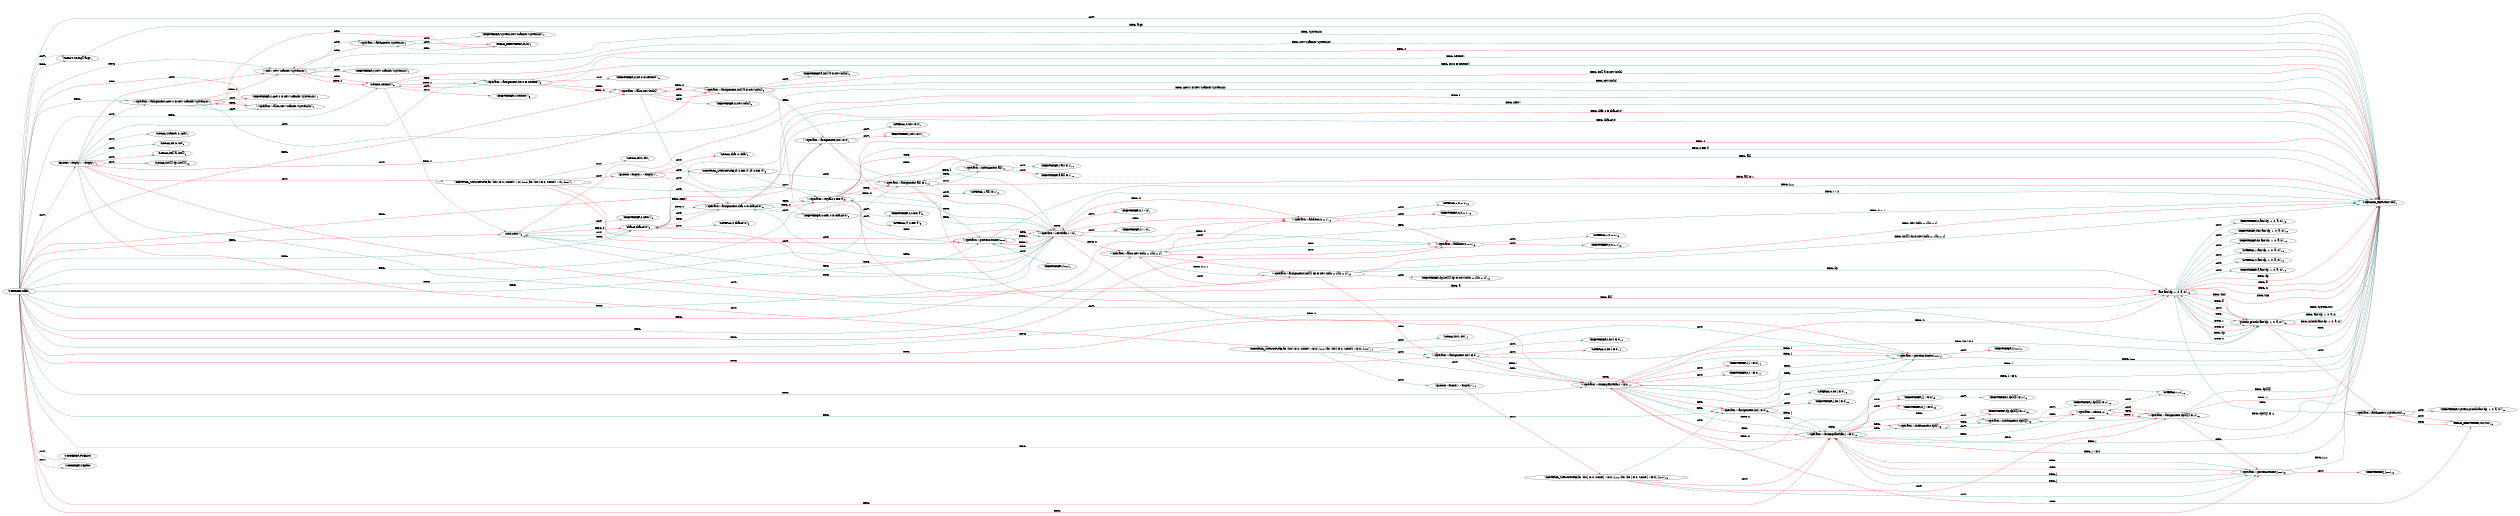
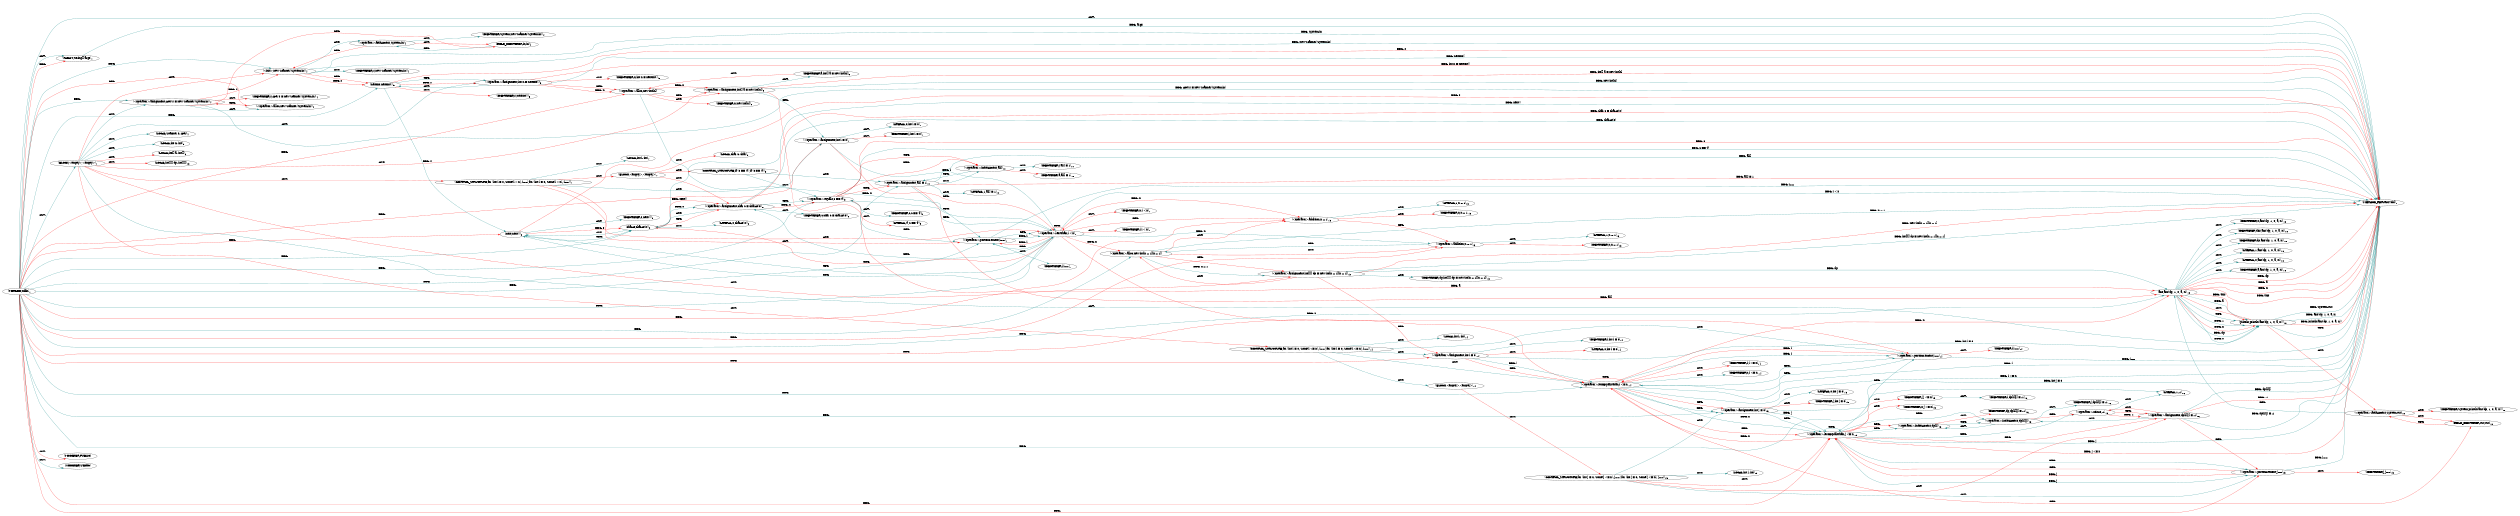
  digraph {
    rankdir=LR
    edge [color=teal]
    n1 [label=<(METHOD,main)<SUB>1</SUB>>]
    n2 [label=<(PARAM,String[] args)<SUB>1</SUB>>]
    n3 [label=<(BLOCK,&lt;empty&gt;,&lt;empty&gt;)<SUB>1</SUB>>]
    n4 [label=<(&lt;operator&gt;.assignment,ANY s = new Scanner(System.in))<SUB>4</SUB>>]
    n5 [label=<(&lt;operator&gt;.alloc,new Scanner(System.in))<SUB>4</SUB>>]
    n6 [label=<(&lt;init&gt;,new Scanner(System.in))<SUB>4</SUB>>]
    n7 [label=<(nextInt,nextInt())<SUB>5</SUB>>]
    n8 [label=<(&lt;operator&gt;.alloc,new int[n])>]
    n9 [label=<(&lt;operator&gt;.assignment,int i = 0)<SUB>7</SUB>>]
    n10 [label=<(&lt;operator&gt;.lessThan,i &lt; n)<SUB>7</SUB>>]
    n11 [label=<(&lt;operator&gt;.postIncrement,i++)<SUB>7</SUB>>]
    n12 [label=<(charAt,charAt(0))<SUB>8</SUB>>]
    n13 [label=<(next,next())<SUB>8</SUB>>]
    n14 [label=<(&lt;operator&gt;.equals,c == 'f')<SUB>9</SUB>>]
    n15 [label=<(&lt;operator&gt;.assignment,a[i] = 1)<SUB>10</SUB>>]
    n16 [label=<(&lt;operator&gt;.alloc,new int[n + 1][n + 1])>]
    n17 [label=<(&lt;operator&gt;.addition,n + 1)<SUB>13</SUB>>]
    n18 [label=<(&lt;operator&gt;.addition,n + 1)<SUB>13</SUB>>]
    n19 [label=<(&lt;operator&gt;.assignment,int i = 0)<SUB>14</SUB>>]
    n20 [label=<(&lt;operator&gt;.lessEqualsThan,i &lt;= n)<SUB>14</SUB>>]
    n21 [label=<(&lt;operator&gt;.postIncrement,i++)<SUB>14</SUB>>]
    n22 [label=<(&lt;operator&gt;.assignment,int j = 0)<SUB>15</SUB>>]
    n23 [label=<(&lt;operator&gt;.lessEqualsThan,j &lt;= n)<SUB>15</SUB>>]
    n24 [label=<(&lt;operator&gt;.postIncrement,j++)<SUB>15</SUB>>]
    n25 [label=<(ans,ans(dp, 1, 0, a, n))<SUB>18</SUB>>]
    n26 [label=<(MODIFIER,PUBLIC)>]
    n27 [label=<(MODIFIER,STATIC)>]
    n28 [label=<(METHOD_RETURN,void)<SUB>1</SUB>>]
    n29 [label=<(LITERAL,1,-1)<SUB>16</SUB>>]
    n30 [label=<(LOCAL,Scanner s: ANY)<SUB>4</SUB>>]
    n31 [label=<(LOCAL,int n: int)<SUB>5</SUB>>]
    n32 [label=<(&lt;operator&gt;.assignment,int n = nextInt())<SUB>5</SUB>>]
    n33 [label=<(LOCAL,int[] a: int[])<SUB>6</SUB>>]
    n34 [label=<(&lt;operator&gt;.assignment,int[] a = new int[n])<SUB>6</SUB>>]
    n35 [label=<(CONTROL_STRUCTURE,for (int i = 0; Some(i &lt; n); i++),for (int i = 0; Some(i &lt; n); i++))<SUB>7</SUB>>]
    n36 [label=<(LOCAL,int[][] dp: int[][])<SUB>13</SUB>>]
    n37 [label=<(&lt;operator&gt;.assignment,int[][] dp = new int[n + 1][n + 1])<SUB>13</SUB>>]
    n38 [label=<(CONTROL_STRUCTURE,for (int i = 0; Some(i &lt;= n); i++),for (int i = 0; Some(i &lt;= n); i++))<SUB>14</SUB>>]
    n39 [label=<(println,println(ans(dp, 1, 0, a, n)))<SUB>18</SUB>>]
    n40 [label=<(IDENTIFIER,s,ANY s = new Scanner(System.in))<SUB>4</SUB>>]
    n41 [label=<(FIELD_IDENTIFIER,in,in)<SUB>4</SUB>>]
    n42 [label=<(IDENTIFIER,s,new Scanner(System.in))<SUB>4</SUB>>]
    n43 [label=<(&lt;operator&gt;.fieldAccess,System.in)<SUB>4</SUB>>]
    n44 [label=<(IDENTIFIER,s,nextInt())<SUB>5</SUB>>]
    n45 [label=<(IDENTIFIER,n,new int[n])<SUB>6</SUB>>]
    n46 [label=<(IDENTIFIER,i,int i = 0)<SUB>7</SUB>>]
    n47 [label=<(LITERAL,0,int i = 0)<SUB>7</SUB>>]
    n48 [label=<(IDENTIFIER,i,i &lt; n)<SUB>7</SUB>>]
    n49 [label=<(IDENTIFIER,n,i &lt; n)<SUB>7</SUB>>]
    n50 [label=<(&lt;operator&gt;.assignment,char c = charAt(0))<SUB>8</SUB>>]
    n51 [label=<(IDENTIFIER,i,i++)<SUB>7</SUB>>]
    n52 [label=<(LITERAL,0,charAt(0))<SUB>8</SUB>>]
    n53 [label=<(IDENTIFIER,s,next())<SUB>8</SUB>>]
    n54 [label=<(IDENTIFIER,c,c == 'f')<SUB>9</SUB>>]
    n55 [label=<(LITERAL,'f',c == 'f')<SUB>9</SUB>>]
    n56 [label=<(&lt;operator&gt;.indexAccess,a[i])<SUB>10</SUB>>]
    n57 [label=<(LITERAL,1,a[i] = 1)<SUB>10</SUB>>]
    n58 [label=<(IDENTIFIER,n,n + 1)<SUB>13</SUB>>]
    n59 [label=<(LITERAL,1,n + 1)<SUB>13</SUB>>]
    n60 [label=<(IDENTIFIER,n,n + 1)<SUB>13</SUB>>]
    n61 [label=<(LITERAL,1,n + 1)<SUB>13</SUB>>]
    n62 [label=<(IDENTIFIER,i,int i = 0)<SUB>14</SUB>>]
    n63 [label=<(LITERAL,0,int i = 0)<SUB>14</SUB>>]
    n64 [label=<(IDENTIFIER,i,i &lt;= n)<SUB>14</SUB>>]
    n65 [label=<(IDENTIFIER,n,i &lt;= n)<SUB>14</SUB>>]
    n66 [label=<(FIELD_IDENTIFIER,out,out)<SUB>18</SUB>>]
    n67 [label=<(IDENTIFIER,i,i++)<SUB>14</SUB>>]
    n68 [label=<(IDENTIFIER,j,int j = 0)<SUB>15</SUB>>]
    n69 [label=<(LITERAL,0,int j = 0)<SUB>15</SUB>>]
    n70 [label=<(&lt;operator&gt;.minus,-1)<SUB>16</SUB>>]
    n71 [label=<(&lt;operator&gt;.assignment,dp[i][j] = -1)<SUB>16</SUB>>]
    n72 [label=<(IDENTIFIER,j,j &lt;= n)<SUB>15</SUB>>]
    n73 [label=<(IDENTIFIER,n,j &lt;= n)<SUB>15</SUB>>]
    n74 [label=<(&lt;operator&gt;.indexAccess,dp[i][j])<SUB>16</SUB>>]
    n75 [label=<(&lt;operator&gt;.indexAccess,dp[i])<SUB>16</SUB>>]
    n76 [label=<(IDENTIFIER,j,j++)<SUB>15</SUB>>]
    n77 [label=<(IDENTIFIER,this,ans(dp, 1, 0, a, n))<SUB>18</SUB>>]
    n78 [label=<(IDENTIFIER,dp,ans(dp, 1, 0, a, n))<SUB>18</SUB>>]
    n79 [label=<(LITERAL,1,ans(dp, 1, 0, a, n))<SUB>18</SUB>>]
    n80 [label=<(LITERAL,0,ans(dp, 1, 0, a, n))<SUB>18</SUB>>]
    n81 [label=<(IDENTIFIER,a,ans(dp, 1, 0, a, n))<SUB>18</SUB>>]
    n82 [label=<(IDENTIFIER,n,ans(dp, 1, 0, a, n))<SUB>18</SUB>>]
    n83 [label=<(IDENTIFIER,n,int n = nextInt())<SUB>5</SUB>>]
    n84 [label=<(IDENTIFIER,a,int[] a = new int[n])<SUB>6</SUB>>]
    n85 [label=<(LOCAL,int i: int)<SUB>7</SUB>>]
    n86 [label=<(BLOCK,&lt;empty&gt;,&lt;empty&gt;)<SUB>7</SUB>>]
    n87 [label=<(IDENTIFIER,dp,int[][] dp = new int[n + 1][n + 1])<SUB>13</SUB>>]
    n88 [label=<(LOCAL,int i: int)<SUB>14</SUB>>]
    n89 [label=<(BLOCK,&lt;empty&gt;,&lt;empty&gt;)<SUB>14</SUB>>]
    n90 [label=<(&lt;operator&gt;.fieldAccess,System.out)<SUB>18</SUB>>]
    n91 [label=<(IDENTIFIER,System,new Scanner(System.in))<SUB>4</SUB>>]
    n92 [label=<(LOCAL,char c: char)<SUB>8</SUB>>]
    n93 [label=<(CONTROL_STRUCTURE,if (c == 'f'),if (c == 'f'))<SUB>9</SUB>>]
    n94 [label=<(IDENTIFIER,c,char c = charAt(0))<SUB>8</SUB>>]
    n95 [label=<(IDENTIFIER,a,a[i] = 1)<SUB>10</SUB>>]
    n96 [label=<(IDENTIFIER,i,a[i] = 1)<SUB>10</SUB>>]
    n97 [label=<(CONTROL_STRUCTURE,for (int j = 0; Some(j &lt;= n); j++),for (int j = 0; Some(j &lt;= n); j++))<SUB>15</SUB>>]
+   n98 [label=<(LOCAL,int j: int)<SUB>15</SUB>>]
    n99 [label=<(IDENTIFIER,i,dp[i][j] = -1)<SUB>16</SUB>>]
    n100 [label=<(IDENTIFIER,j,dp[i][j] = -1)<SUB>16</SUB>>]
    n101 [label=<(IDENTIFIER,dp,dp[i][j] = -1)<SUB>16</SUB>>]
    n102 [label=<(IDENTIFIER,System,println(ans(dp, 1, 0, a, n)))<SUB>18</SUB>>]
    n1 -> n2 [label="AST: "]
    n1 -> n2 [color=red label="DDG: "]
    n1 -> n3 [label="AST: "]
    n1 -> n4 [label="DDG: "]
    n1 -> n5 [color=red label="CFG: "]
    n1 -> n6 [label="DDG: "]
    n1 -> n7 [label="DDG: "]
    n1 -> n8 [color=red label="DDG: "]
    n1 -> n9 [color=red label="DDG: "]
    n1 -> n10 [label="DDG: "]
    n1 -> n11 [label="DDG: "]
    n1 -> n12 [label="DDG: "]
    n1 -> n13 [color=red label="DDG: "]
    n1 -> n14 [label="DDG: "]
    n1 -> n15 [label="DDG: "]
    n1 -> n16 [label="DDG: "]
    n1 -> n17 [color=red label="DDG: "]
    n1 -> n18 [color=red label="DDG: "]
    n1 -> n19 [color=red label="DDG: "]
    n1 -> n20 [label="DDG: "]
    n1 -> n21 [color=red label="DDG: "]
    n1 -> n22 [label="DDG: "]
    n1 -> n23 [color=red label="DDG: "]
    n1 -> n24 [color=red label="DDG: "]
    n1 -> n25 [label="DDG: "]
    n1 -> n26 [color=red label="AST: "]
    n1 -> n27 [label="AST: "]
    n1 -> n28 [label="AST: "]
    n1 -> n29 [label="DDG: "]
    n2 -> n28 [label="DDG: args"]
    n3 -> n4 [label="AST: "]
    n3 -> n6 [color=red label="AST: "]
    n3 -> n30 [label="AST: "]
    n3 -> n31 [label="AST: "]
    n3 -> n32 [label="AST: "]
    n3 -> n33 [color=red label="AST: "]
    n3 -> n34 [color=red label="AST: "]
    n3 -> n35 [color=red label="AST: "]
    n3 -> n36 [color=red label="AST: "]
    n3 -> n37 [color=red label="AST: "]
    n3 -> n38 [color=red label="AST: "]
    n3 -> n39 [label="AST: "]
    n4 -> n5 [label="AST: "]
    n4 -> n6 [color=red label="DDG: s"]
    n4 -> n28 [label="DDG: ANY s = new Scanner(System.in)"]
    n4 -> n40 [color=red label="AST: "]
    n4 -> n41 [color=red label="CFG: "]
    n5 -> n4 [color=red label="CFG: "]
    n6 -> n7 [color=red label="CFG: "]
    n6 -> n7 [color=red label="DDG: s"]
    n6 -> n28 [label="DDG: System.in"]
    n6 -> n28 [label="DDG: new Scanner(System.in)"]
    n6 -> n42 [label="AST: "]
    n6 -> n43 [label="AST: "]
    n7 -> n13 [label="DDG: s"]
    n7 -> n28 [color=red label="DDG: s"]
    n7 -> n32 [label="CFG: "]
    n7 -> n32 [color=red label="DDG: s"]
    n7 -> n44 [color=red label="AST: "]
    n8 -> n10 [label="DDG: n"]
    n8 -> n34 [color=red label="CFG: "]
    n8 -> n34 [color=red label="DDG: n"]
    n8 -> n45 [color=red label="AST: "]
    n9 -> n10 [color=red label="CFG: "]
    n9 -> n10 [label="DDG: i"]
    n9 -> n46 [color=red label="AST: "]
    n9 -> n47 [label="AST: "]
    n10 -> n10 [color=red label="CDG: "]
    n10 -> n11 [color=red label="DDG: i"]
    n10 -> n11 [label="CDG: "]
    n10 -> n12 [color=red label="CDG: "]
    n10 -> n13 [label="CFG: "]
    n10 -> n13 [label="CDG: "]
    n10 -> n14 [label="CDG: "]
    n10 -> n16 [color=red label="DDG: n"]
    n10 -> n17 [color=red label="CFG: "]
    n10 -> n17 [color=red label="DDG: n"]
    n10 -> n18 [label="DDG: n"]
    n10 -> n20 [color=red label="DDG: n"]
    n10 -> n28 [label="DDG: i &lt; n"]
    n10 -> n48 [color=red label="AST: "]
    n10 -> n49 [color=red label="AST: "]
    n10 -> n50 [label="CDG: "]
    n11 -> n10 [label="CFG: "]
    n11 -> n10 [label="DDG: i"]
    n11 -> n28 [label="DDG: i++"]
    n11 -> n51 [label="AST: "]
    n12 -> n13 [label="AST: "]
    n12 -> n28 [label="DDG: next()"]
    n12 -> n50 [color=red label="CFG: "]
    n12 -> n50 [color=red label="DDG: next()"]
    n12 -> n50 [label="DDG: 0"]
    n12 -> n52 [label="AST: "]
    n13 -> n12 [label="CFG: "]
    n13 -> n12 [color=red label="DDG: s"]
    n13 -> n28 [color=red label="DDG: s"]
    n13 -> n53 [label="AST: "]
    n14 -> n11 [label="CFG: "]
    n14 -> n15 [color=red label="CDG: "]
    n14 -> n28 [color=red label="DDG: c"]
    n14 -> n28 [label="DDG: c == 'f'"]
    n14 -> n54 [label="AST: "]
    n14 -> n55 [color=red label="AST: "]
    n14 -> n56 [color=red label="CFG: "]
    n14 -> n56 [color=red label="CDG: "]
    n15 -> n11 [label="CFG: "]
    n15 -> n25 [color=red label="DDG: a[i]"]
    n15 -> n28 [label="DDG: a[i]"]
    n15 -> n28 [color=red label="DDG: a[i] = 1"]
    n15 -> n56 [label="AST: "]
    n15 -> n57 [label="AST: "]
    n16 -> n17 [color=red label="AST: "]
    n16 -> n18 [color=red label="AST: "]
    n16 -> n28 [label="DDG: n + 1"]
    n16 -> n37 [color=red label="CFG: "]
    n16 -> n37 [label="DDG: n + 1"]
    n17 -> n18 [color=red label="CFG: "]
    n17 -> n58 [color=red label="AST: "]
    n17 -> n59 [label="AST: "]
    n18 -> n16 [label="CFG: "]
    n18 -> n60 [color=red label="AST: "]
    n18 -> n61 [label="AST: "]
    n19 -> n20 [color=red label="CFG: "]
    n19 -> n20 [label="DDG: i"]
    n19 -> n28 [label="DDG: int i = 0"]
    n19 -> n62 [label="AST: "]
    n19 -> n63 [color=red label="AST: "]
    n20 -> n20 [color=red label="CDG: "]
    n20 -> n21 [label="DDG: i"]
    n20 -> n21 [label="CDG: "]
    n20 -> n22 [color=red label="CFG: "]
    n20 -> n22 [label="CDG: "]
    n20 -> n23 [label="DDG: n"]
    n20 -> n23 [color=red label="CDG: "]
    n20 -> n25 [color=red label="DDG: n"]
    n20 -> n28 [label="DDG: i"]
    n20 -> n28 [label="DDG: i &lt;= n"]
    n20 -> n64 [color=red label="AST: "]
-   n20 -> n65 [color=red label="AST: "]
+   n20 -> n65 [label="AST: "]
    n20 -> n66 [color=red label="CFG: "]
    n21 -> n20 [label="CFG: "]
    n21 -> n20 [color=red label="DDG: i"]
    n21 -> n28 [label="DDG: i++"]
    n21 -> n67 [color=red label="AST: "]
    n22 -> n23 [label="CFG: "]
    n22 -> n23 [label="DDG: j"]
+   n22 -> n28 [label="DDG: int j = 0"]
    n22 -> n68 [color=red label="AST: "]
    n22 -> n69 [label="AST: "]
    n23 -> n20 [color=red label="DDG: n"]
    n23 -> n21 [label="CFG: "]
    n23 -> n23 [label="CDG: "]
    n23 -> n24 [label="DDG: j"]
    n23 -> n24 [label="CDG: "]
    n23 -> n28 [label="DDG: j"]
    n23 -> n28 [color=red label="DDG: j &lt;= n"]
    n23 -> n70 [label="CDG: "]
    n23 -> n71 [color=red label="CDG: "]
    n23 -> n72 [color=red label="AST: "]
    n23 -> n73 [color=red label="AST: "]
    n23 -> n74 [label="CDG: "]
    n23 -> n75 [label="CFG: "]
    n23 -> n75 [color=red label="CDG: "]
    n24 -> n23 [color=red label="CFG: "]
    n24 -> n23 [color=red label="DDG: j"]
    n24 -> n28 [label="DDG: j++"]
    n24 -> n76 [color=red label="AST: "]
    n25 -> n28 [color=red label="DDG: dp"]
    n25 -> n28 [color=red label="DDG: a"]
    n25 -> n28 [color=red label="DDG: n"]
    n25 -> n28 [color=red label="DDG: this"]
    n25 -> n39 [label="CFG: "]
    n25 -> n39 [label="DDG: 1"]
    n25 -> n39 [color=red label="DDG: n"]
    n25 -> n39 [label="DDG: dp"]
    n25 -> n39 [label="DDG: 0"]
    n25 -> n39 [color=red label="DDG: this"]
    n25 -> n39 [label="DDG: a"]
    n25 -> n77 [label="AST: "]
    n25 -> n78 [label="AST: "]
    n25 -> n79 [label="AST: "]
    n25 -> n80 [label="AST: "]
    n25 -> n81 [label="AST: "]
    n25 -> n82 [label="AST: "]
    n32 -> n7 [label="AST: "]
    n32 -> n8 [color=red label="CFG: "]
    n32 -> n8 [color=red label="DDG: n"]
    n32 -> n28 [label="DDG: nextInt()"]
    n32 -> n28 [color=red label="DDG: int n = nextInt()"]
    n32 -> n83 [color=red label="AST: "]
-   n34 -> n8 [color=red label="AST: "]
+   n84 -> n8 [color=red label="AST: "]
    n34 -> n9 [label="CFG: "]
    n34 -> n25 [color=red label="DDG: a"]
    n34 -> n28 [label="DDG: new int[n]"]
    n34 -> n28 [color=red label="DDG: int[] a = new int[n]"]
    n34 -> n84 [label="AST: "]
    n35 -> n9 [label="AST: "]
    n35 -> n10 [color=red label="AST: "]
    n35 -> n11 [color=red label="AST: "]
    n35 -> n85 [label="AST: "]
    n35 -> n86 [color=red label="AST: "]
    n37 -> n16 [color=red label="AST: "]
    n37 -> n19 [color=red label="CFG: "]
    n37 -> n25 [label="DDG: dp"]
    n37 -> n28 [color=red label="DDG: new int[n + 1][n + 1]"]
    n37 -> n28 [label="DDG: int[][] dp = new int[n + 1][n + 1]"]
    n37 -> n87 [label="AST: "]
    n38 -> n19 [label="AST: "]
    n38 -> n20 [label="AST: "]
    n38 -> n21 [label="AST: "]
    n38 -> n88 [label="AST: "]
    n38 -> n89 [label="AST: "]
    n39 -> n25 [color=red label="AST: "]
    n39 -> n28 [label="CFG: "]
    n39 -> n28 [label="DDG: System.out"]
    n39 -> n28 [label="DDG: ans(dp, 1, 0, a, n)"]
    n39 -> n28 [color=red label="DDG: println(ans(dp, 1, 0, a, n))"]
    n39 -> n90 [color=red label="AST: "]
    n41 -> n43 [label="CFG: "]
    n43 -> n6 [color=red label="CFG: "]
    n43 -> n41 [color=red label="AST: "]
    n43 -> n91 [label="AST: "]
    n50 -> n12 [label="AST: "]
    n50 -> n14 [label="CFG: "]
    n50 -> n14 [color=red label="DDG: c"]
    n50 -> n28 [label="DDG: charAt(0)"]
    n50 -> n28 [color=red label="DDG: char c = charAt(0)"]
    n50 -> n94 [label="AST: "]
    n56 -> n15 [label="CFG: "]
    n56 -> n95 [color=red label="AST: "]
    n56 -> n96 [label="AST: "]
    n66 -> n90 [color=red label="CFG: "]
    n70 -> n29 [label="AST: "]
    n70 -> n71 [color=red label="CFG: "]
    n70 -> n71 [color=red label="DDG: 1"]
    n71 -> n24 [color=red label="CFG: "]
    n71 -> n28 [label="DDG: dp[i][j]"]
    n71 -> n28 [color=red label="DDG: -1"]
    n71 -> n28 [label="DDG: dp[i][j] = -1"]
    n71 -> n70 [color=red label="AST: "]
    n71 -> n74 [label="AST: "]
    n72 -> n99 [label="AST: "]
    n74 -> n70 [color=red label="CFG: "]
    n74 -> n75 [label="AST: "]
    n74 -> n100 [label="AST: "]
    n75 -> n74 [label="CFG: "]
    n75 -> n101 [color=red label="AST: "]
    n86 -> n50 [color=red label="AST: "]
    n86 -> n92 [color=red label="AST: "]
    n86 -> n93 [color=red label="AST: "]
    n89 -> n97 [color=red label="AST: "]
    n90 -> n25 [label="CFG: "]
    n90 -> n66 [color=red label="AST: "]
    n90 -> n102 [color=red label="AST: "]
    n93 -> n14 [label="AST: "]
    n93 -> n15 [label="AST: "]
    n97 -> n22 [label="AST: "]
    n97 -> n23 [color=red label="AST: "]
    n97 -> n24 [label="AST: "]
    n97 -> n71 [color=red label="AST: "]
+   n97 -> n98 [label="AST: "]
  }
